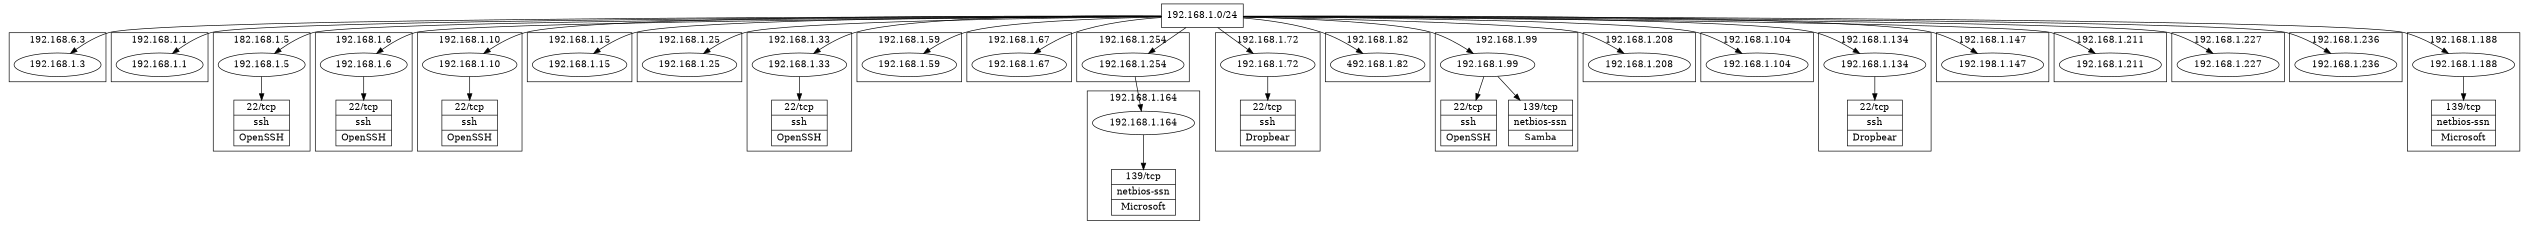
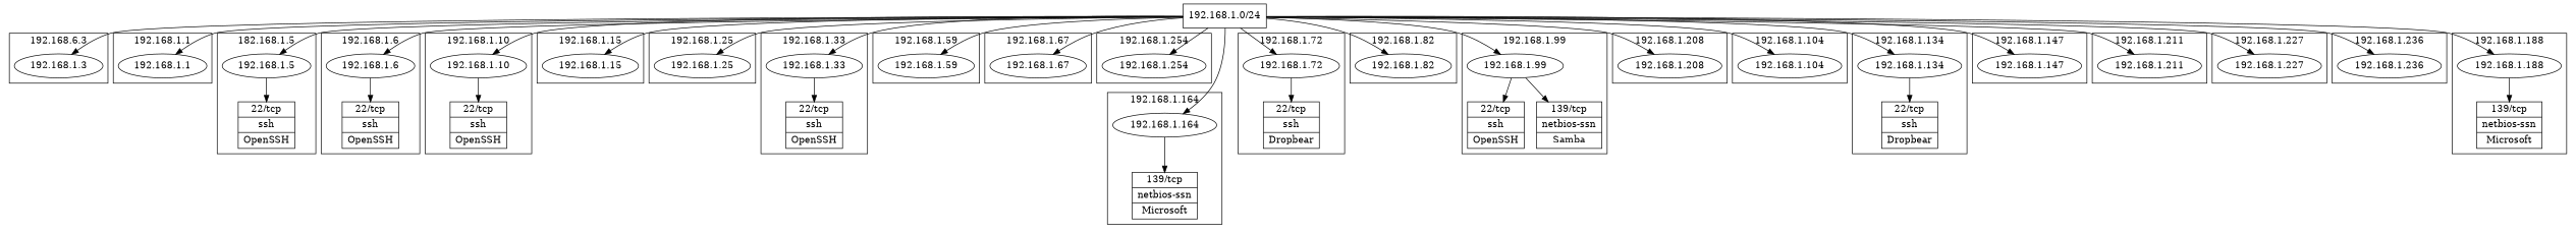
  digraph {
    node [shape=ellipse]
    "192.168.1.3"
    "192.168.1.1"
    "192.168.1.5"
    n4 [label="{22/tcp | ssh | OpenSSH}" shape=record]
    "192.168.1.6"
    n6 [label="{22/tcp | ssh | OpenSSH}" shape=record]
    "192.168.1.10"
    n8 [label="{22/tcp | ssh | OpenSSH}" shape=record]
    "192.168.1.15"
    "192.168.1.25"
    "192.168.1.33"
    n12 [label="{22/tcp | ssh | OpenSSH}" shape=record]
    "192.168.1.59"
    "192.168.1.67"
    "192.168.1.254"
    "192.168.1.72"
    n17 [label="{22/tcp | ssh | Dropbear}" shape=record]
-   "192.168.1.82" [label="492.168.1.82"]
+   "192.168.1.82"
    "192.168.1.99"
    n20 [label="{22/tcp | ssh | OpenSSH}" shape=record]
    n21 [label="{139/tcp | netbios-ssn | Samba}" shape=record]
    "192.168.1.208"
    "192.168.1.104"
    "192.168.1.134"
    n25 [label="{22/tcp | ssh | Dropbear}" shape=record]
-   "192.168.1.147" [label="192.198.1.147"]
+   "192.168.1.147"
    "192.168.1.164"
    n28 [label="{139/tcp | netbios-ssn | Microsoft}" shape=record]
    "192.168.1.211"
    "192.168.1.227"
    "192.168.1.236"
    "192.168.1.188"
    n33 [label="{139/tcp | netbios-ssn | Microsoft}" shape=record]
    "192.168.1.0/24" [shape=box]
    subgraph cluster_1 {
      label="192.168.6.3"
      "192.168.1.3"
    }
    subgraph cluster_2 {
      label="192.168.1.1"
      "192.168.1.1"
    }
    subgraph cluster_3 {
      label="182.168.1.5"
      "192.168.1.5"
      n4
    }
    subgraph cluster_4 {
      label="192.168.1.6"
      "192.168.1.6"
      n6
    }
    subgraph cluster_5 {
      label="192.168.1.10"
      "192.168.1.10"
      n8
    }
    subgraph cluster_6 {
      label="192.168.1.15"
      "192.168.1.15"
    }
    subgraph cluster_7 {
      label="192.168.1.25"
      "192.168.1.25"
    }
    subgraph cluster_8 {
      label="192.168.1.33"
      "192.168.1.33"
      n12
    }
    subgraph cluster_9 {
      label="192.168.1.59"
      "192.168.1.59"
    }
    subgraph cluster_10 {
      label="192.168.1.67"
      "192.168.1.67"
    }
    subgraph cluster_11 {
      label="192.168.1.254"
      "192.168.1.254"
    }
    subgraph cluster_12 {
      label="192.168.1.72"
      "192.168.1.72"
      n17
    }
    subgraph cluster_13 {
      label="192.168.1.82"
      "192.168.1.82"
    }
    subgraph cluster_14 {
      label="192.168.1.99"
      "192.168.1.99"
      n20
      n21
    }
    subgraph cluster_15 {
      label="192.168.1.208"
      "192.168.1.208"
    }
    subgraph cluster_16 {
      label="192.168.1.104"
      "192.168.1.104"
    }
    subgraph cluster_17 {
      label="192.168.1.134"
      "192.168.1.134"
      n25
    }
    subgraph cluster_18 {
      label="192.168.1.147"
      "192.168.1.147"
    }
    subgraph cluster_19 {
      label="192.168.1.164"
      "192.168.1.164"
      n28
    }
    subgraph cluster_20 {
      label="192.168.1.211"
      "192.168.1.211"
    }
    subgraph cluster_21 {
      label="192.168.1.227"
      "192.168.1.227"
    }
    subgraph cluster_22 {
      label="192.168.1.236"
      "192.168.1.236"
    }
    subgraph cluster_23 {
      label="192.168.1.188"
      "192.168.1.188"
      n33
    }
    "192.168.1.5" -> n4
    "192.168.1.6" -> n6
    "192.168.1.10" -> n8
    "192.168.1.33" -> n12
    "192.168.1.72" -> n17
    "192.168.1.99" -> n20
    "192.168.1.99" -> n21
    "192.168.1.134" -> n25
    "192.168.1.164" -> n28
    "192.168.1.188" -> n33
    "192.168.1.0/24" -> "192.168.1.3"
    "192.168.1.0/24" -> "192.168.1.1"
    "192.168.1.0/24" -> "192.168.1.5"
    "192.168.1.0/24" -> "192.168.1.6"
    "192.168.1.0/24" -> "192.168.1.10"
    "192.168.1.0/24" -> "192.168.1.15"
    "192.168.1.0/24" -> "192.168.1.25"
    "192.168.1.0/24" -> "192.168.1.33"
    "192.168.1.0/24" -> "192.168.1.59"
    "192.168.1.0/24" -> "192.168.1.67"
    "192.168.1.0/24" -> "192.168.1.254"
    "192.168.1.0/24" -> "192.168.1.72"
    "192.168.1.0/24" -> "192.168.1.82"
    "192.168.1.0/24" -> "192.168.1.99"
    "192.168.1.0/24" -> "192.168.1.208"
    "192.168.1.0/24" -> "192.168.1.104"
    "192.168.1.0/24" -> "192.168.1.134"
    "192.168.1.0/24" -> "192.168.1.147"
-   "192.168.1.254" -> "192.168.1.164"
+   "192.168.1.0/24" -> "192.168.1.164"
    "192.168.1.0/24" -> "192.168.1.211"
    "192.168.1.0/24" -> "192.168.1.227"
    "192.168.1.0/24" -> "192.168.1.236"
    "192.168.1.0/24" -> "192.168.1.188"
  }
